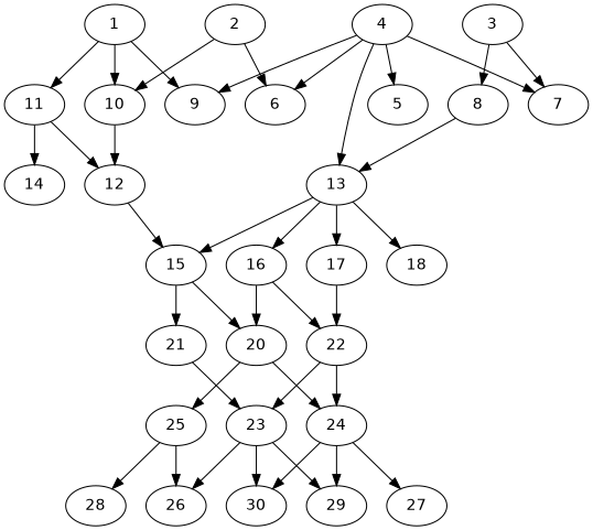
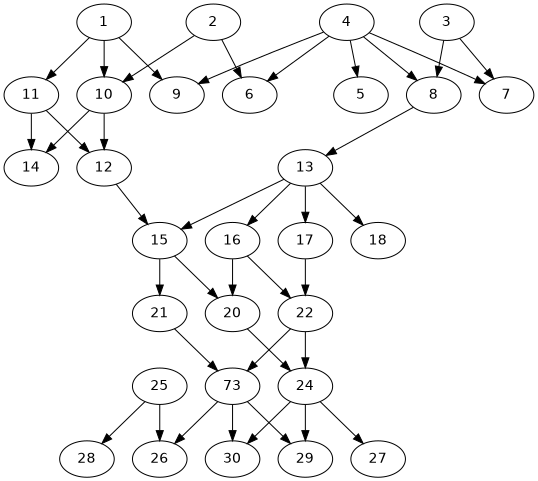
  digraph {
    fontname="DejaVu Sans"
    node [alpha=0.05 compute_size=28991029248 fontname="DejaVu Sans" result_size=0]
    edge [fontname="DejaVu Sans"]
    1 [alpha=0.07 compute_size=8589934592 ram=36496928 result_size=70656 trans_size=139641]
    9 [alpha=0.03 compute_size=1073741824000 ram=33728096 trans_size=798836]
    10 [alpha=0.18 compute_size=549755813888 ram=6652784 result_size=91136 trans_size=972490]
    11 [compute_size=193535891541 ram=13163024 result_size=1024 trans_size=446668]
    12 [alpha=0.14 compute_size=7515537408 ram=43906880 result_size=74752 trans_size=979044]
    14 [alpha=0.00 compute_size=496571252736 ram=2987408 trans_size=219786]
    15 [alpha=0.02 compute_size=231928233984 ram=51638384 result_size=13312 trans_size=745352]
    2 [alpha=0.08 compute_size=3217416192 ram=52028048 result_size=13312 trans_size=701907]
    6 [compute_size=1617076224 ram=9274304 trans_size=918655]
    3 [alpha=0.15 compute_size=3671879680 ram=33007376 result_size=9216 trans_size=96067]
    7 [alpha=0.10 compute_size=70471354325 ram=13853648 trans_size=331581]
    8 [alpha=0.10 compute_size=5752094720 ram=5429936 result_size=74752 trans_size=437653]
    13 [alpha=0.09 compute_size=578207744 ram=4413008 result_size=70656 trans_size=518950]
    16 [alpha=0.14 compute_size=488271785927 ram=15584960 result_size=9216 trans_size=494014]
    17 [alpha=0.15 ram=38240912 result_size=29696 trans_size=935886]
    18 [alpha=0.13 compute_size=490184704 ram=32551184 trans_size=346350]
    4 [alpha=0.13 compute_size=471347547636 ram=32986784 result_size=13312 trans_size=970189]
    5 [alpha=0.11 compute_size=231928233984 ram=41500784 trans_size=308755]
    20 [alpha=0.19 compute_size=893730257665 ram=8358752 result_size=1024 trans_size=678698]
    21 [alpha=0.06 compute_size=8589934592 ram=39427328 result_size=70656 trans_size=234716]
    22 [alpha=0.10 ram=23617424 result_size=29696 trans_size=1001390]
    24 [alpha=0.04 ram=9895232 result_size=29696 trans_size=106105]
    25 [alpha=0.11 compute_size=549755813888 ram=9285392 result_size=91136 trans_size=181168]
-   23 [alpha=0.03 compute_size=1980899328 ram=28003520 result_size=70656 trans_size=812743]
+   23 [alpha=0.03 compute_size=1980899328 ram=28003520 result_size=70656 trans_size=812743 label=73]
    27 [alpha=0.12 compute_size=68719476736 ram=29804528 trans_size=557952]
    29 [alpha=0.06 compute_size=23500331008 ram=44812928 trans_size=544173]
    30 [compute_size=179346079744 ram=28245872 trans_size=551334]
    26 [alpha=0.19 compute_size=7956856832 ram=12751184 trans_size=799859]
    28 [compute_size=295922216607 ram=34349024 trans_size=8153]
    1 -> 9
    1 -> 10
    1 -> 11
    10 -> 12
+   10 -> 14
    11 -> 12
    11 -> 14
    12 -> 15
    15 -> 20
    15 -> 21
    2 -> 10
    2 -> 6
    3 -> 7
    3 -> 8
    8 -> 13
    13 -> 15
    13 -> 16
    13 -> 17
    13 -> 18
    16 -> 20
    16 -> 22
    17 -> 22
    4 -> 9
    4 -> 6
    4 -> 7
-   4 -> 13
+   4 -> 8
    4 -> 5
    20 -> 24
-   20 -> 25
    21 -> 23
    22 -> 24
    22 -> 23
    24 -> 27
    24 -> 29
    24 -> 30
    25 -> 26
    25 -> 28
    23 -> 29
    23 -> 30
    23 -> 26
  }
